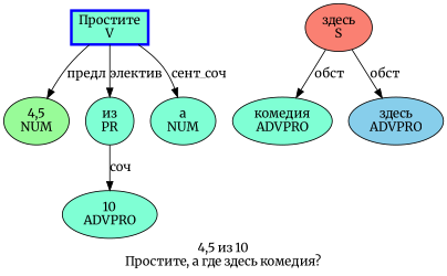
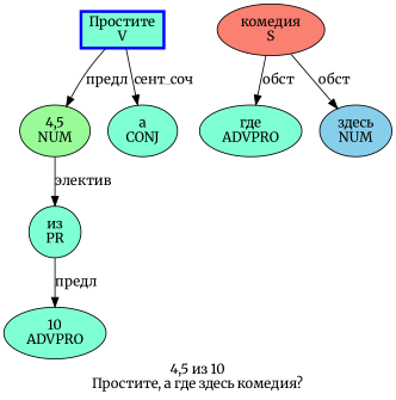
  digraph {
    fontname=Merriweather
    label="4,5 из 10\nПростите, а где здесь комедия?"
    node [fillcolor=aquamarine fontname=Merriweather penwidth=1 shape=ellipse style=filled]
    edge [fontname=Merriweather]
    n1 [fillcolor=palegreen label="4,5\nNUM"]
    n2 [label="из\nPR"]
    n3 [label="10\nADVPRO"]
    n4 [color=blue label="Простите\nV" penwidth=3 shape=box]
-   n5 [label="а\nNUM"]
-   n6 [fillcolor=salmon label="здесь\nS"]
-   n7 [label="комедия\nADVPRO"]
-   n8 [fillcolor=skyblue label="здесь\nADVPRO"]
-   n4 -> n2 [label="электив"]
-   n2 -> n3 [label="соч"]
+   n5 [label="а\nCONJ"]
+   n6 [fillcolor=salmon label="комедия\nS"]
+   n7 [label="где\nADVPRO"]
+   n8 [fillcolor=skyblue label="здесь\nNUM"]
+   n1 -> n2 [label="электив"]
+   n2 -> n3 [label="предл"]
    n4 -> n1 [label="предл"]
    n4 -> n5 [label="сент_соч"]
    n6 -> n7 [label="обст"]
    n6 -> n8 [label="обст"]
  }
